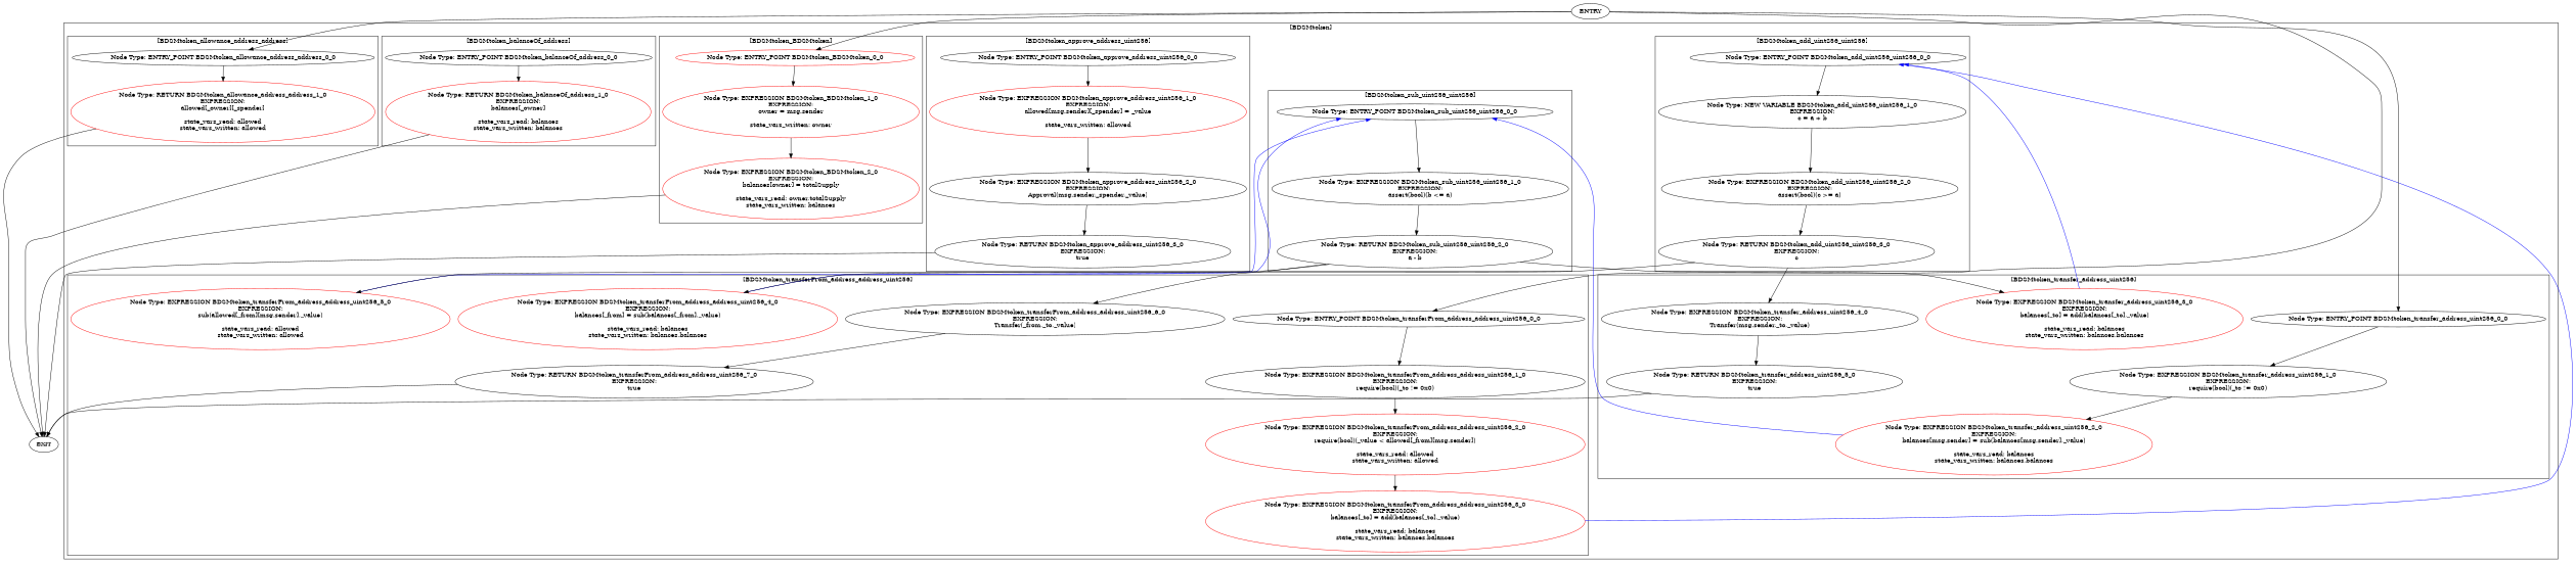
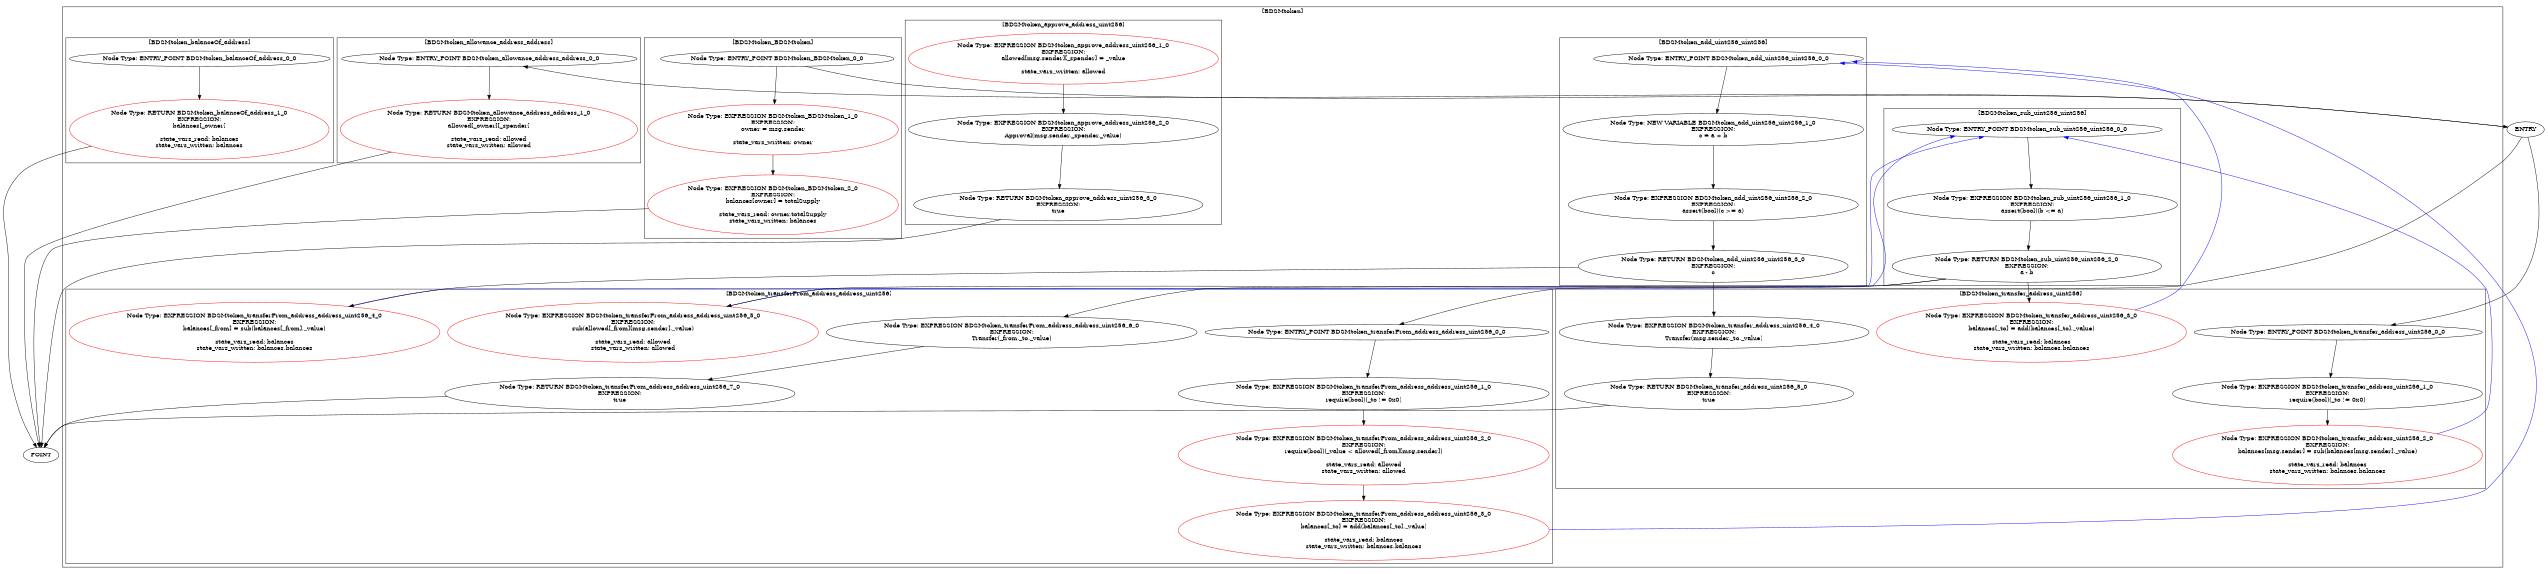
  strict digraph {
    node [color=black]
    edge [color=black]
    n1 [label="Node Type: EXPRESSION BDSMtoken_transferFrom_address_address_uint256_6_0\nEXPRESSION:\nTransfer(_from,_to,_value)\n"]
    n2 [color=red label="Node Type: EXPRESSION BDSMtoken_transferFrom_address_address_uint256_2_0\nEXPRESSION:\nrequire(bool)(_value < allowed[_from][msg.sender])\n\nstate_vars_read: allowed\nstate_vars_written: allowed"]
    n3 [color=red label="Node Type: EXPRESSION BDSMtoken_transferFrom_address_address_uint256_4_0\nEXPRESSION:\nbalances[_from] = sub(balances[_from],_value)\n\nstate_vars_read: balances\nstate_vars_written: balances,balances"]
    n4 [color=red label="Node Type: EXPRESSION BDSMtoken_transferFrom_address_address_uint256_3_0\nEXPRESSION:\nbalances[_to] = add(balances[_to],_value)\n\nstate_vars_read: balances\nstate_vars_written: balances,balances"]
    n5 [label="Node Type: EXPRESSION BDSMtoken_transferFrom_address_address_uint256_1_0\nEXPRESSION:\nrequire(bool)(_to != 0x0)\n"]
    n6 [label="Node Type: RETURN BDSMtoken_transferFrom_address_address_uint256_7_0\nEXPRESSION:\ntrue\n"]
    n7 [label="Node Type: ENTRY_POINT BDSMtoken_transferFrom_address_address_uint256_0_0\n"]
    n8 [color=red label="Node Type: EXPRESSION BDSMtoken_transferFrom_address_address_uint256_5_0\nEXPRESSION:\nsub(allowed[_from][msg.sender],_value)\n\nstate_vars_read: allowed\nstate_vars_written: allowed"]
    n9 [label="Node Type: ENTRY_POINT BDSMtoken_allowance_address_address_0_0\n"]
    n10 [color=red label="Node Type: RETURN BDSMtoken_allowance_address_address_1_0\nEXPRESSION:\nallowed[_owner][_spender]\n\nstate_vars_read: allowed\nstate_vars_written: allowed"]
    n11 [label="Node Type: RETURN BDSMtoken_add_uint256_uint256_3_0\nEXPRESSION:\nc\n"]
    n12 [label="Node Type: ENTRY_POINT BDSMtoken_add_uint256_uint256_0_0\n"]
    n13 [label="Node Type: NEW VARIABLE BDSMtoken_add_uint256_uint256_1_0\nEXPRESSION:\nc = a + b\n"]
    n14 [label="Node Type: EXPRESSION BDSMtoken_add_uint256_uint256_2_0\nEXPRESSION:\nassert(bool)(c >= a)\n"]
    n15 [label="Node Type: ENTRY_POINT BDSMtoken_transfer_address_uint256_0_0\n"]
    n16 [label="Node Type: RETURN BDSMtoken_transfer_address_uint256_5_0\nEXPRESSION:\ntrue\n"]
    n17 [color=red label="Node Type: EXPRESSION BDSMtoken_transfer_address_uint256_2_0\nEXPRESSION:\nbalances[msg.sender] = sub(balances[msg.sender],_value)\n\nstate_vars_read: balances\nstate_vars_written: balances,balances"]
    n18 [label="Node Type: EXPRESSION BDSMtoken_transfer_address_uint256_4_0\nEXPRESSION:\nTransfer(msg.sender,_to,_value)\n"]
    n19 [label="Node Type: EXPRESSION BDSMtoken_transfer_address_uint256_1_0\nEXPRESSION:\nrequire(bool)(_to != 0x0)\n"]
    n20 [color=red label="Node Type: EXPRESSION BDSMtoken_transfer_address_uint256_3_0\nEXPRESSION:\nbalances[_to] = add(balances[_to],_value)\n\nstate_vars_read: balances\nstate_vars_written: balances,balances"]
    n21 [color=red label="Node Type: RETURN BDSMtoken_balanceOf_address_1_0\nEXPRESSION:\nbalances[_owner]\n\nstate_vars_read: balances\nstate_vars_written: balances"]
    n22 [label="Node Type: ENTRY_POINT BDSMtoken_balanceOf_address_0_0\n"]
    n23 [color=red label="Node Type: EXPRESSION BDSMtoken_BDSMtoken_2_0\nEXPRESSION:\nbalances[owner] = totalSupply\n\nstate_vars_read: owner,totalSupply\nstate_vars_written: balances"]
-   n24 [color=red label="Node Type: ENTRY_POINT BDSMtoken_BDSMtoken_0_0\n"]
+   n24 [label="Node Type: ENTRY_POINT BDSMtoken_BDSMtoken_0_0\n"]
    n25 [color=red label="Node Type: EXPRESSION BDSMtoken_BDSMtoken_1_0\nEXPRESSION:\nowner = msg.sender\n\nstate_vars_written: owner"]
    n26 [label="Node Type: RETURN BDSMtoken_approve_address_uint256_3_0\nEXPRESSION:\ntrue\n"]
-   n27 [label="Node Type: ENTRY_POINT BDSMtoken_approve_address_uint256_0_0\n"]
    n28 [color=red label="Node Type: EXPRESSION BDSMtoken_approve_address_uint256_1_0\nEXPRESSION:\nallowed[msg.sender][_spender] = _value\n\nstate_vars_written: allowed"]
    n29 [label="Node Type: EXPRESSION BDSMtoken_approve_address_uint256_2_0\nEXPRESSION:\nApproval(msg.sender,_spender,_value)\n"]
    n30 [label="Node Type: RETURN BDSMtoken_sub_uint256_uint256_2_0\nEXPRESSION:\na - b\n"]
    n31 [label="Node Type: ENTRY_POINT BDSMtoken_sub_uint256_uint256_0_0\n"]
    n32 [label="Node Type: EXPRESSION BDSMtoken_sub_uint256_uint256_1_0\nEXPRESSION:\nassert(bool)(b <= a)\n"]
-   EXIT [color=""]
+   EXIT [label=POINT color=""]
    ENTRY [color=""]
    subgraph cluster_1 {
      label="[BDSMtoken]"
      subgraph cluster_2 {
        label="[BDSMtoken_transferFrom_address_address_uint256]"
        n1
        n2
        n3
        n4
        n5
        n6
        n7
        n8
      }
      subgraph cluster_3 {
        label="[BDSMtoken_allowance_address_address]"
        n9
        n10
      }
      subgraph cluster_4 {
        label="[BDSMtoken_add_uint256_uint256]"
        n11
        n12
        n13
        n14
      }
      subgraph cluster_5 {
        label="[BDSMtoken_transfer_address_uint256]"
        n15
        n16
        n17
        n18
        n19
        n20
      }
      subgraph cluster_6 {
        label="[BDSMtoken_balanceOf_address]"
        n21
        n22
      }
      subgraph cluster_7 {
        label="[BDSMtoken_BDSMtoken]"
        n23
        n24
        n25
      }
      subgraph cluster_8 {
        label="[BDSMtoken_approve_address_uint256]"
        n26
-       n27
        n28
        n29
      }
      subgraph cluster_9 {
        label="[BDSMtoken_sub_uint256_uint256]"
        n30
        n31
        n32
      }
    }
    n1 -> n6
    n2 -> n4
    n3 -> n31 [color=blue]
    n4 -> n12 [color=blue]
    n5 -> n2
    n6 -> EXIT
    n7 -> n5
    n8 -> n31 [color=blue]
    n9 -> n10
    n10 -> EXIT
    n11 -> n3
    n11 -> n18
    n12 -> n13
    n13 -> n14
    n14 -> n11
    n15 -> n19
    n16 -> EXIT
    n17 -> n31 [color=blue]
    n18 -> n16
    n19 -> n17
    n20 -> n12 [color=blue]
    n21 -> EXIT
    n22 -> n21
    n23 -> EXIT
    n24 -> n25
    n25 -> n23
    n26 -> EXIT
-   n27 -> n28
    n28 -> n29
    n29 -> n26
    n30 -> n1
    n30 -> n8
    n30 -> n20
    n31 -> n32
    n32 -> n30
    ENTRY -> n7
    ENTRY -> n9
    ENTRY -> n15
-   ENTRY -> n24
+   n24 -> ENTRY
  }
